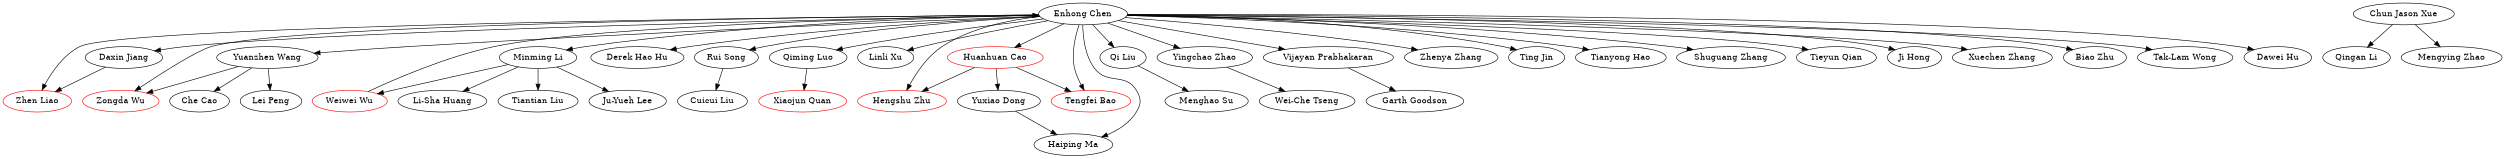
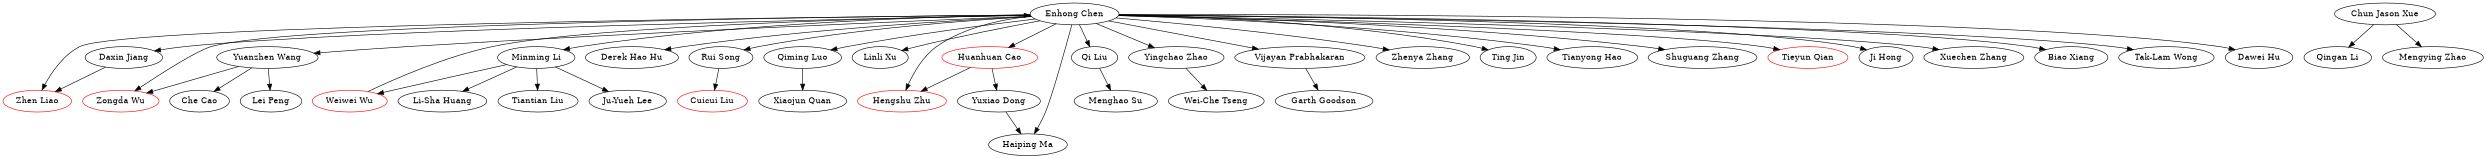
  strict digraph {
    "Zhen Liao" [color=red]
    "Enhong Chen"
    "Yuanzhen Wang"
    "Minming Li"
    "Daxin Jiang"
    "Derek Hao Hu"
    "Rui Song"
    "Qiming Luo"
    "Linli Xu"
    "Huanhuan Cao" [color=red]
    "Hengshu Zhu" [color=red]
-   "Tengfei Bao" [color=red]
    "Qi Liu"
    "Yingchao Zhao"
    "Vijayan Prabhakaran"
    "Haiping Ma"
    "Zhenya Zhang"
    "Ting Jin"
    "Tianyong Hao"
    "Shuguang Zhang"
-   "Tieyun Qian"
+   "Tieyun Qian" [color=red]
    "Ji Hong"
    "Xuechen Zhang"
-   "Biao Xiang" [label="Biao Zhu"]
+   "Biao Xiang"
    "Tak-Lam Wong"
    "Zongda Wu" [color=red]
    "Dawei Hu"
    n28 [label="Che Cao"]
    "Lei Peng"
    "Weiwei Wu" [color=red]
    "Li-Sha Huang"
    "Tiantian Liu"
    "Ju-Yueh Lee"
-   "Cuicui Liu"
-   "Xiaojun Quan" [color=red]
+   "Cuicui Liu" [color=red]
+   "Xiaojun Quan"
    "Yuxiao Dong"
    "Menghao Su"
    "Wei-Che Tseng"
    "Garth Goodson"
    "Chun Jason Xue"
    "Qingan Li"
    "Mengying Zhao"
    "Enhong Chen" -> "Zhen Liao"
    "Enhong Chen" -> "Yuanzhen Wang"
    "Enhong Chen" -> "Minming Li"
    "Enhong Chen" -> "Daxin Jiang"
    "Enhong Chen" -> "Derek Hao Hu"
    "Enhong Chen" -> "Rui Song"
    "Enhong Chen" -> "Qiming Luo"
    "Enhong Chen" -> "Linli Xu"
    "Enhong Chen" -> "Huanhuan Cao"
    "Enhong Chen" -> "Hengshu Zhu"
-   "Enhong Chen" -> "Tengfei Bao"
    "Enhong Chen" -> "Qi Liu"
    "Enhong Chen" -> "Yingchao Zhao"
    "Enhong Chen" -> "Vijayan Prabhakaran"
    "Enhong Chen" -> "Haiping Ma"
    "Enhong Chen" -> "Zhenya Zhang"
    "Enhong Chen" -> "Ting Jin"
    "Enhong Chen" -> "Tianyong Hao"
    "Enhong Chen" -> "Shuguang Zhang"
    "Enhong Chen" -> "Tieyun Qian"
    "Enhong Chen" -> "Ji Hong"
    "Enhong Chen" -> "Xuechen Zhang"
    "Enhong Chen" -> "Biao Xiang"
    "Enhong Chen" -> "Tak-Lam Wong"
    "Enhong Chen" -> "Zongda Wu"
    "Enhong Chen" -> "Dawei Hu"
    "Yuanzhen Wang" -> "Zongda Wu"
    "Yuanzhen Wang" -> n28
    "Yuanzhen Wang" -> "Lei Peng"
    "Minming Li" -> "Weiwei Wu"
    "Minming Li" -> "Li-Sha Huang"
    "Minming Li" -> "Tiantian Liu"
    "Minming Li" -> "Ju-Yueh Lee"
    "Daxin Jiang" -> "Zhen Liao"
    "Rui Song" -> "Cuicui Liu"
    "Qiming Luo" -> "Xiaojun Quan"
    "Huanhuan Cao" -> "Hengshu Zhu"
-   "Huanhuan Cao" -> "Tengfei Bao"
    "Huanhuan Cao" -> "Yuxiao Dong"
    "Qi Liu" -> "Menghao Su"
    "Yingchao Zhao" -> "Wei-Che Tseng"
    "Vijayan Prabhakaran" -> "Garth Goodson"
    "Weiwei Wu" -> "Enhong Chen"
    "Yuxiao Dong" -> "Haiping Ma"
    "Chun Jason Xue" -> "Qingan Li"
    "Chun Jason Xue" -> "Mengying Zhao"
  }
